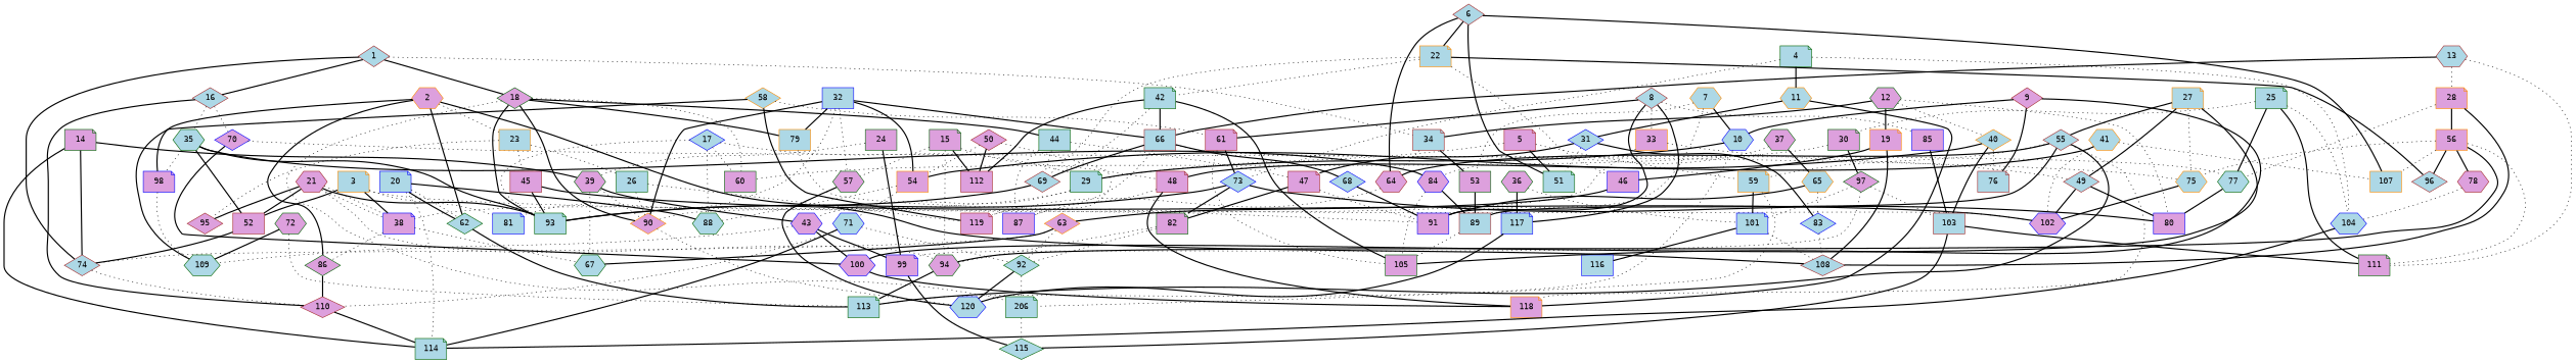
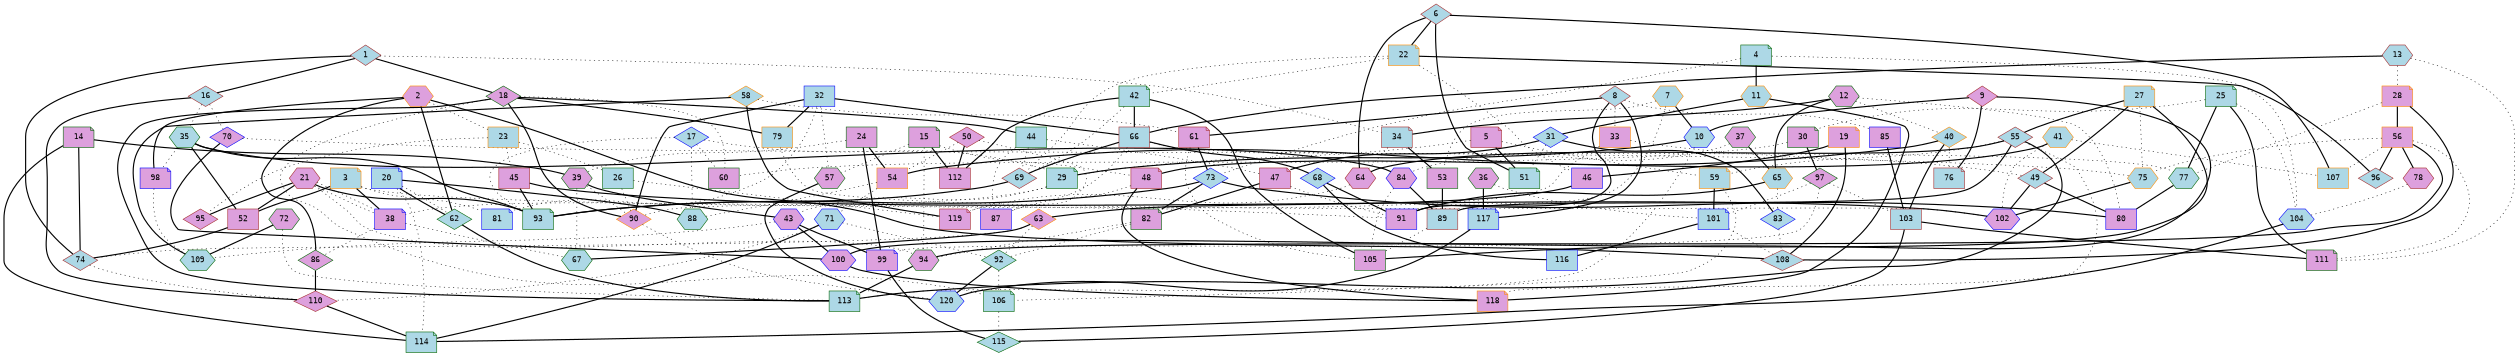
  graph {
    fontname="DejaVu Sans Mono"
    node [color=darkgreen fillcolor=lightblue fontname="DejaVu Sans Mono" shape=note style=filled]
    edge [fontname="DejaVu Sans Mono" style=bold]
    1 [color=brown shape=diamond]
    16 [color=brown shape=diamond]
    18 [fillcolor=plum shape=diamond]
    34 [color=brown]
    74 [color=brown shape=diamond]
    35 [shape=hexagon]
    70 [color=blue fillcolor=plum shape=diamond]
    110 [color=brown fillcolor=plum shape=diamond]
    113
    60 [fillcolor=plum shape=box]
    44 [shape=box]
    79 [color=darkorange shape=box]
    90 [color=darkorange fillcolor=plum shape=diamond]
-   106 [label=206]
+   106
    64 [color=brown fillcolor=plum shape=hexagon]
    53 [fillcolor=plum shape=box]
    2 [color=darkorange fillcolor=plum shape=hexagon]
    23 [color=darkorange shape=box]
    62 [shape=diamond]
    86 [fillcolor=plum shape=diamond]
    98 [color=blue fillcolor=plum]
    108 [color=brown shape=diamond]
    95 [color=brown fillcolor=plum shape=diamond]
    26 [shape=box]
    45 [color=brown fillcolor=plum shape=box]
    109 [shape=hexagon]
    3 [color=darkorange]
    38 [color=blue fillcolor=plum]
    52 [color=brown fillcolor=plum shape=box]
    81 [color=blue]
    91 [color=blue fillcolor=plum shape=box]
    67 [shape=hexagon]
    11 [color=darkorange shape=hexagon]
    4
    73 [color=blue shape=diamond]
    104 [color=blue shape=hexagon]
    31 [color=blue shape=diamond]
    118 [color=darkorange fillcolor=plum]
    72 [fillcolor=plum shape=hexagon]
    80 [color=blue fillcolor=plum shape=box]
    93
    82 [fillcolor=plum]
    114
    5 [color=brown fillcolor=plum]
    29
    51
    59 [color=darkorange]
    43 [color=blue fillcolor=plum shape=hexagon]
    101 [color=blue]
    6 [color=brown shape=diamond]
    22 [color=darkorange]
    107 [color=darkorange shape=box]
    46 [color=blue fillcolor=plum shape=box]
    42
    69 [color=brown shape=diamond]
    96 [color=brown shape=diamond]
    119 [color=brown fillcolor=plum]
    7 [color=darkorange shape=hexagon]
    10 [color=blue shape=hexagon]
    89 [color=brown shape=box]
    8 [color=brown shape=diamond]
    33 [color=darkorange fillcolor=plum shape=box]
    61 [color=brown fillcolor=plum]
    85 [color=blue fillcolor=plum shape=box]
    117 [color=blue]
    49 [color=brown shape=diamond]
    105 [fillcolor=plum shape=box]
    68 [color=blue shape=diamond]
    116 [color=blue shape=box]
    103 [color=brown shape=box]
    120 [color=blue shape=hexagon]
    9 [color=brown fillcolor=plum shape=diamond]
    76 [color=brown]
    47 [color=brown fillcolor=plum]
    83 [color=blue shape=diamond]
    12 [fillcolor=plum shape=hexagon]
    19 [color=darkorange fillcolor=plum]
    40 [color=darkorange shape=diamond]
    54 [color=darkorange fillcolor=plum shape=box]
    13 [color=brown shape=hexagon]
    28 [color=darkorange fillcolor=plum]
    66 [color=brown shape=box]
    111 [fillcolor=plum]
    77 [shape=hexagon]
    56 [color=darkorange fillcolor=plum shape=box]
    14 [fillcolor=plum]
    39 [fillcolor=plum shape=hexagon]
    15 [fillcolor=plum]
    48 [color=brown fillcolor=plum]
    57 [fillcolor=plum shape=hexagon]
    94 [fillcolor=plum shape=hexagon]
    112 [color=brown fillcolor=plum shape=box]
    87 [color=blue fillcolor=plum shape=box]
    84 [color=blue fillcolor=plum shape=hexagon]
    75 [color=darkorange shape=hexagon]
    100 [color=blue fillcolor=plum shape=hexagon]
    17 [color=blue shape=diamond]
    88 [shape=hexagon]
    102 [color=blue fillcolor=plum shape=hexagon]
    115 [shape=diamond]
    63 [color=darkorange fillcolor=plum shape=diamond]
    20 [color=blue]
    21 [color=brown fillcolor=plum shape=hexagon]
    37 [fillcolor=plum shape=hexagon]
    65 [color=darkorange shape=hexagon]
    24 [fillcolor=plum shape=box]
    99 [color=blue fillcolor=plum]
    71 [color=blue shape=hexagon]
    25
    30 [fillcolor=plum]
    97 [fillcolor=plum shape=diamond]
    27 [color=darkorange]
    55 [color=brown shape=diamond]
    78 [color=brown fillcolor=plum shape=hexagon]
    32 [color=blue shape=box]
    36 [fillcolor=plum shape=hexagon]
    41 [color=darkorange shape=hexagon]
    92 [shape=diamond]
    50 [color=brown fillcolor=plum shape=diamond]
    58 [color=darkorange shape=diamond]
    1 -- 16
    1 -- 18
    1 -- 34 [style=dotted]
    1 -- 74
    16 -- 35 [style=dotted]
    16 -- 70 [style=dotted]
    16 -- 110
-   18 -- 93
+   18 -- 113
    18 -- 60 [style=dotted]
    18 -- 44
    18 -- 79
    18 -- 90
    18 -- 106 [style=dotted]
    34 -- 64 [style=dotted]
    34 -- 53
    74 -- 110 [style=dotted]
    35 -- 98 [style=dotted]
    35 -- 52
    35 -- 93
    35 -- 84
    70 -- 75 [style=dotted]
    70 -- 100
    110 -- 114
    44 -- 69 [style=dotted]
    44 -- 47 [style=dotted]
    44 -- 87 [style=dotted]
    79 -- 102 [style=dotted]
    90 -- 120 [style=dotted]
    106 -- 115 [style=dotted]
    64 -- 119 [style=dotted]
    53 -- 89
    2 -- 23 [style=dotted]
    2 -- 62
    2 -- 86
    2 -- 98
    2 -- 108
    23 -- 95 [style=dotted]
    23 -- 26 [style=dotted]
    23 -- 45 [style=dotted]
    62 -- 113
    86 -- 110
    98 -- 109 [style=dotted]
    26 -- 90 [style=dotted]
    26 -- 119 [style=dotted]
    45 -- 93
    45 -- 102
    3 -- 38
    3 -- 52
    3 -- 81 [style=dotted]
    3 -- 91 [style=dotted]
    38 -- 86 [style=dotted]
    38 -- 67 [style=dotted]
    52 -- 74
    11 -- 31
    11 -- 118
    4 -- 11
    4 -- 73 [style=dotted]
    4 -- 104 [style=dotted]
    73 -- 80
    73 -- 93
    73 -- 82
    104 -- 114
    31 -- 51 [style=dotted]
    31 -- 47
    31 -- 83
    72 -- 113 [style=dotted]
    72 -- 109
    82 -- 94 [style=dotted]
    82 -- 92 [style=dotted]
    5 -- 29 [style=dotted]
    5 -- 51
    5 -- 59 [style=dotted]
    29 -- 38 [style=dotted]
    29 -- 43 [style=dotted]
    59 -- 106 [style=dotted]
    59 -- 101
    43 -- 109 [style=dotted]
    43 -- 100
    43 -- 99
    101 -- 108 [style=dotted]
    101 -- 116
    6 -- 64
    6 -- 51
    6 -- 22
    6 -- 107
    22 -- 46 [style=dotted]
    22 -- 42 [style=dotted]
    22 -- 69 [style=dotted]
    22 -- 96
    46 -- 63
    42 -- 69 [style=dotted]
    42 -- 105
    42 -- 66
    42 -- 112
    69 -- 93
    7 -- 53 [style=dotted]
    7 -- 91 [style=dotted]
    7 -- 10
    10 -- 113 [style=dotted]
    10 -- 29
    89 -- 105 [style=dotted]
    8 -- 91
    8 -- 33 [style=dotted]
    8 -- 61
    8 -- 85 [style=dotted]
    8 -- 117
    33 -- 90 [style=dotted]
    33 -- 49 [style=dotted]
    61 -- 73
    61 -- 105 [style=dotted]
    85 -- 103
    117 -- 120
    49 -- 80
    49 -- 102
    68 -- 91
+   68 -- 116
    103 -- 111
    103 -- 115
    9 -- 10
    9 -- 105
    9 -- 76
    47 -- 91 [style=dotted]
    47 -- 82
    83 -- 108 [style=dotted]
    12 -- 34
    12 -- 80 [style=dotted]
-   12 -- 19
+   12 -- 65
    12 -- 40 [style=dotted]
    19 -- 108
    19 -- 46
    40 -- 103
    40 -- 76 [style=dotted]
    40 -- 54
    54 -- 88 [style=dotted]
    54 -- 71 [style=dotted]
    13 -- 28 [style=dotted]
    13 -- 66
    13 -- 111 [style=dotted]
    28 -- 108
    28 -- 77 [style=dotted]
    28 -- 56
    66 -- 69
    66 -- 119 [style=dotted]
    66 -- 68
    66 -- 77 [style=dotted]
    77 -- 80
    56 -- 107 [style=dotted]
    56 -- 96
    56 -- 111 [style=dotted]
    56 -- 94
    56 -- 75 [style=dotted]
    56 -- 78
    14 -- 74
    14 -- 114
    14 -- 39
    39 -- 90 [style=dotted]
    39 -- 67 [style=dotted]
    39 -- 43
    15 -- 48 [style=dotted]
    15 -- 57 [style=dotted]
    15 -- 94 [style=dotted]
    15 -- 112
    48 -- 118
    48 -- 87 [style=dotted]
    57 -- 120
    94 -- 113
    84 -- 89
    84 -- 105 [style=dotted]
    75 -- 102
    100 -- 118
    17 -- 60 [style=dotted]
    17 -- 93 [style=dotted]
    17 -- 29 [style=dotted]
    17 -- 88 [style=dotted]
    63 -- 74 [style=dotted]
    63 -- 67
    63 -- 92 [style=dotted]
    20 -- 62
    20 -- 62 [style=dotted]
    20 -- 114 [style=dotted]
    20 -- 88
    21 -- 95
    21 -- 38 [style=dotted]
    21 -- 38 [style=dotted]
    21 -- 52
    21 -- 93
    21 -- 94 [style=dotted]
    37 -- 84 [style=dotted]
    37 -- 65
    65 -- 91
    65 -- 83 [style=dotted]
-   32 -- 54
+   24 -- 54
    24 -- 39 [style=dotted]
    24 -- 99
    99 -- 115
    71 -- 110 [style=dotted]
    71 -- 114
    71 -- 92 [style=dotted]
    25 -- 104 [style=dotted]
    25 -- 111
    25 -- 77
    25 -- 30 [style=dotted]
    30 -- 60 [style=dotted]
    30 -- 97
    97 -- 101 [style=dotted]
    97 -- 103 [style=dotted]
    97 -- 99 [style=dotted]
    27 -- 49
    27 -- 75 [style=dotted]
    27 -- 100
    27 -- 55
    55 -- 113
    55 -- 64
    55 -- 118 [style=dotted]
    55 -- 59 [style=dotted]
    55 -- 89
    78 -- 104 [style=dotted]
    32 -- 79
    32 -- 90
    32 -- 81 [style=dotted]
    32 -- 66
    32 -- 57 [style=dotted]
    36 -- 101 [style=dotted]
    36 -- 117
    41 -- 107 [style=dotted]
    41 -- 48
    41 -- 102 [style=dotted]
    92 -- 106 [style=dotted]
    92 -- 120
    50 -- 54 [style=dotted]
    50 -- 112
    50 -- 87 [style=dotted]
    58 -- 109
    58 -- 119
    58 -- 61 [style=dotted]
  }
